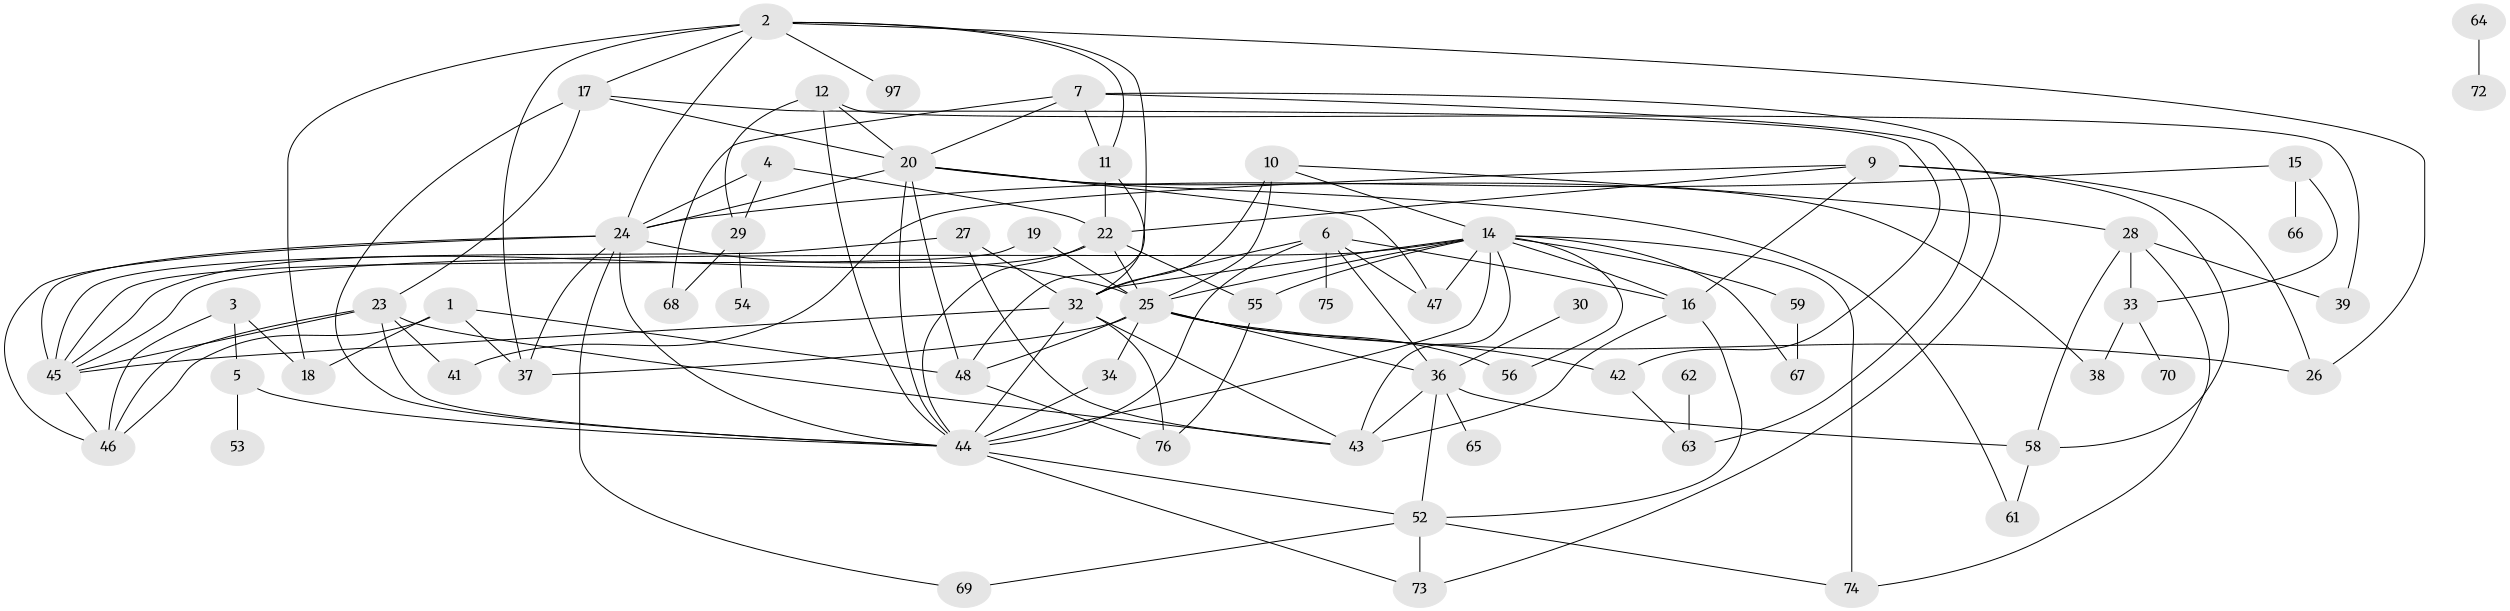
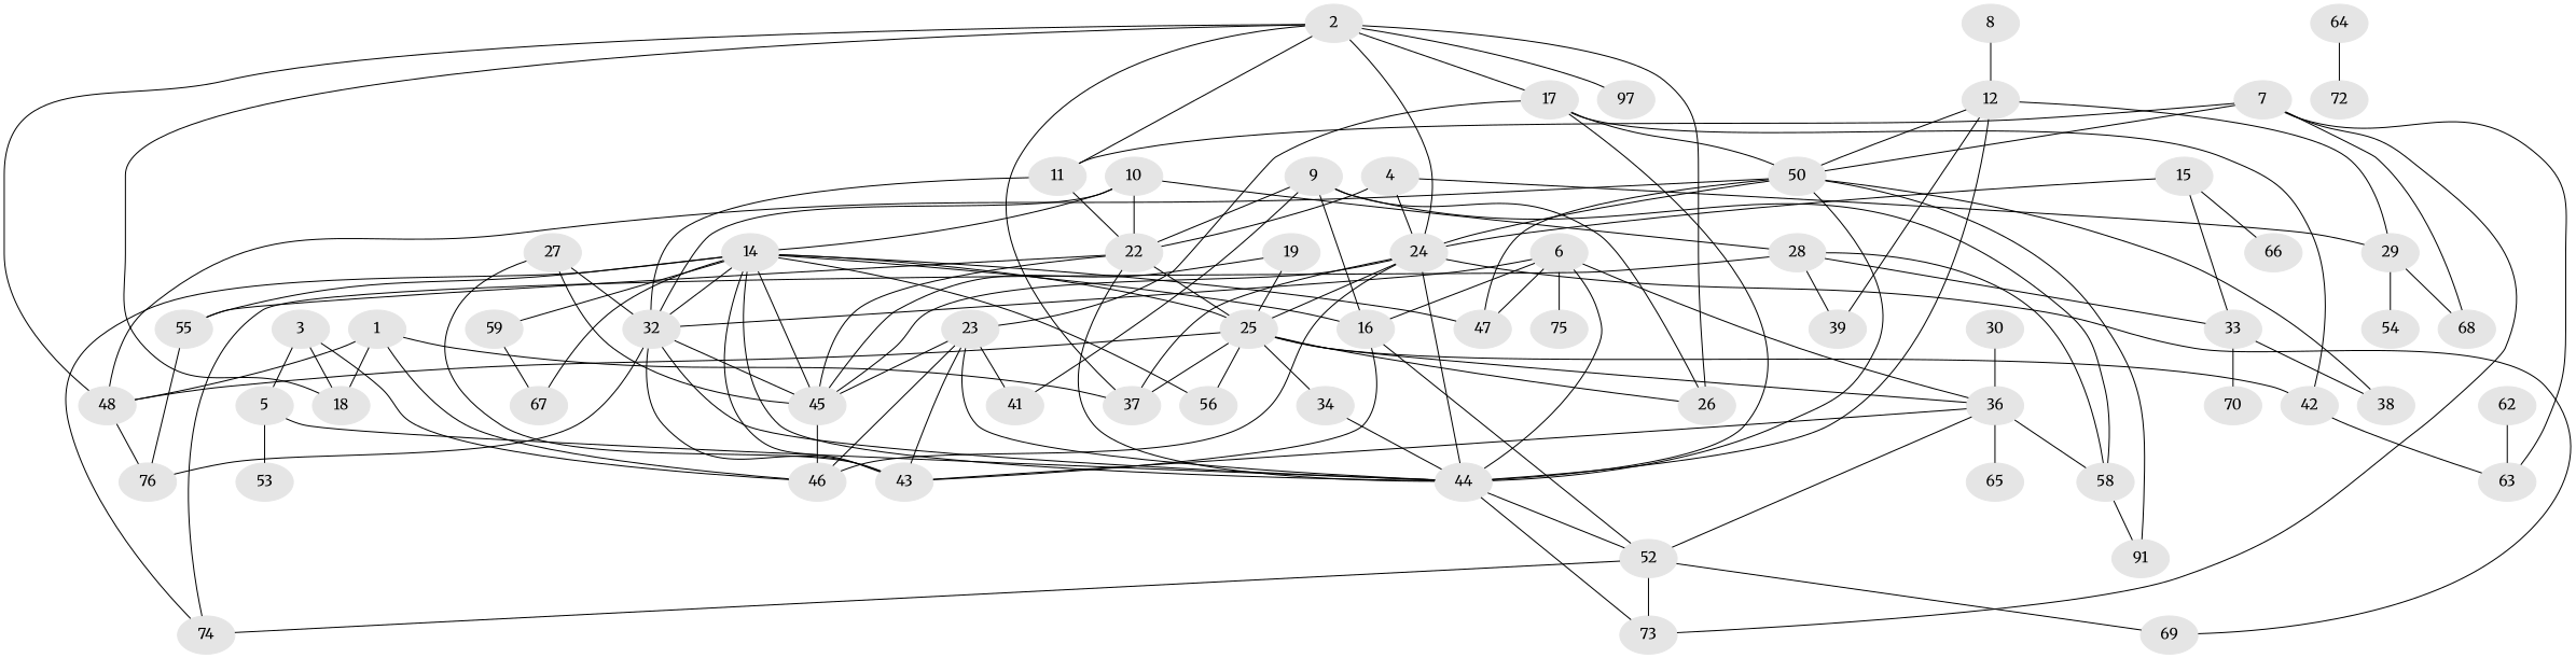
  graph {
    fontname=Merriweather
    node [color=gray90 fontname=Merriweather style=filled]
    edge [fontname=Merriweather weight=1.0]
    1
    18
    37
    46
    48
    76
    2
    11
    17
    24
    26
    n12 [label=97]
    22
    32
    44
-   20
+   20 [label=50]
    23
    42
    25
    45
    69
    3
    5
    53
    4
    29
    55
    68
    54
    52
    73
    74
    6
    16
    36
    47
    75
    43
    58
    65
    7
    63
    38
-   61
+   61 [label=91]
+   8
    12
    39
    9
    41
    10
    14
    28
    56
    59
    67
    33
    34
    15
    66
    70
    19
    27
    30
    62
    64
    72
    1 -- 18
    1 -- 37
    1 -- 46
    1 -- 48
    48 -- 76
    2 -- 18
    2 -- 37
    2 -- 48
    2 -- 11
    2 -- 17
    2 -- 24
    2 -- 26
    2 -- n12
    11 -- 22
    11 -- 32
    17 -- 44
    17 -- 20
    17 -- 23
    17 -- 42
    24 -- 37
    24 -- 46
    24 -- 44
    24 -- 25
    24 -- 45
    24 -- 69
    22 -- 44 [weight=2.0]
    22 -- 25
    22 -- 45
    22 -- 55
    32 -- 76
    32 -- 44
    32 -- 45
    32 -- 43
    44 -- 52
    44 -- 73
    20 -- 48
    20 -- 24
    20 -- 44
    20 -- 47
    20 -- 38
    20 -- 61
    23 -- 46
    23 -- 44
    23 -- 45
    23 -- 43
    23 -- 41
    42 -- 63
    25 -- 37
    25 -- 48
    25 -- 26
    25 -- 42
    25 -- 36 [weight=2.0]
    25 -- 56
    25 -- 34
    45 -- 46
    3 -- 18
    3 -- 46
    3 -- 5
    5 -- 44
    5 -- 53
    4 -- 24
    4 -- 22
    4 -- 29
    29 -- 68
    29 -- 54
    55 -- 76
    52 -- 69
    52 -- 73
    52 -- 74
    6 -- 32
    6 -- 44 [weight=3.0]
    6 -- 16
    6 -- 36
    6 -- 47
    6 -- 75 [weight=2.0]
    16 -- 52
    16 -- 43
    36 -- 52
    36 -- 43
    36 -- 58
    36 -- 65
    58 -- 61
    7 -- 11 [weight=2.0]
    7 -- 20
    7 -- 68
    7 -- 73
    7 -- 63
+   8 -- 12
    12 -- 44
    12 -- 20
    12 -- 29
    12 -- 39
    9 -- 26
    9 -- 22
    9 -- 16
    9 -- 58
    9 -- 41
-   10 -- 25 [weight=5.0]
+   10 -- 22 [weight=5.0]
    10 -- 32
    10 -- 14
    10 -- 28
    14 -- 32
    14 -- 44
    14 -- 25
    14 -- 45 [weight=2.0]
    14 -- 55
    14 -- 74
    14 -- 16
    14 -- 47
    14 -- 43
    14 -- 56
    14 -- 59 [weight=2.0]
    14 -- 67
    28 -- 74
    28 -- 58
    28 -- 39
    28 -- 33
    59 -- 67
    33 -- 38
    33 -- 70
    34 -- 44
    15 -- 24
    15 -- 33
    15 -- 66
    19 -- 25
    19 -- 45
    27 -- 32
    27 -- 45
    27 -- 43
    30 -- 36
    62 -- 63
    64 -- 72
  }
